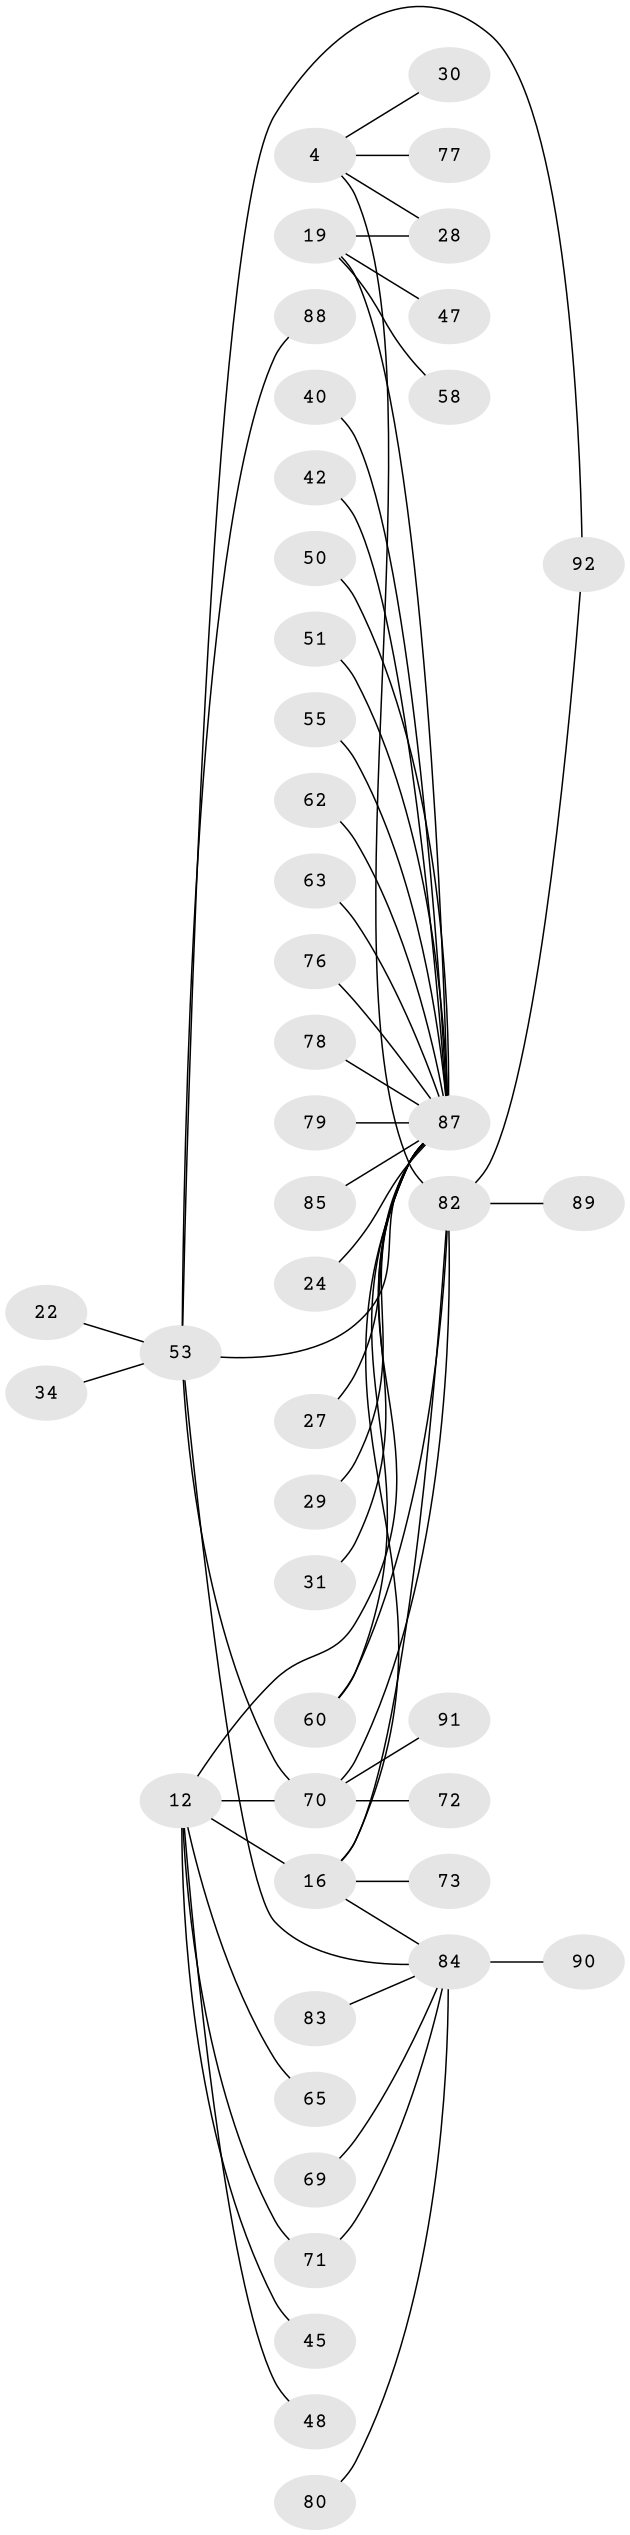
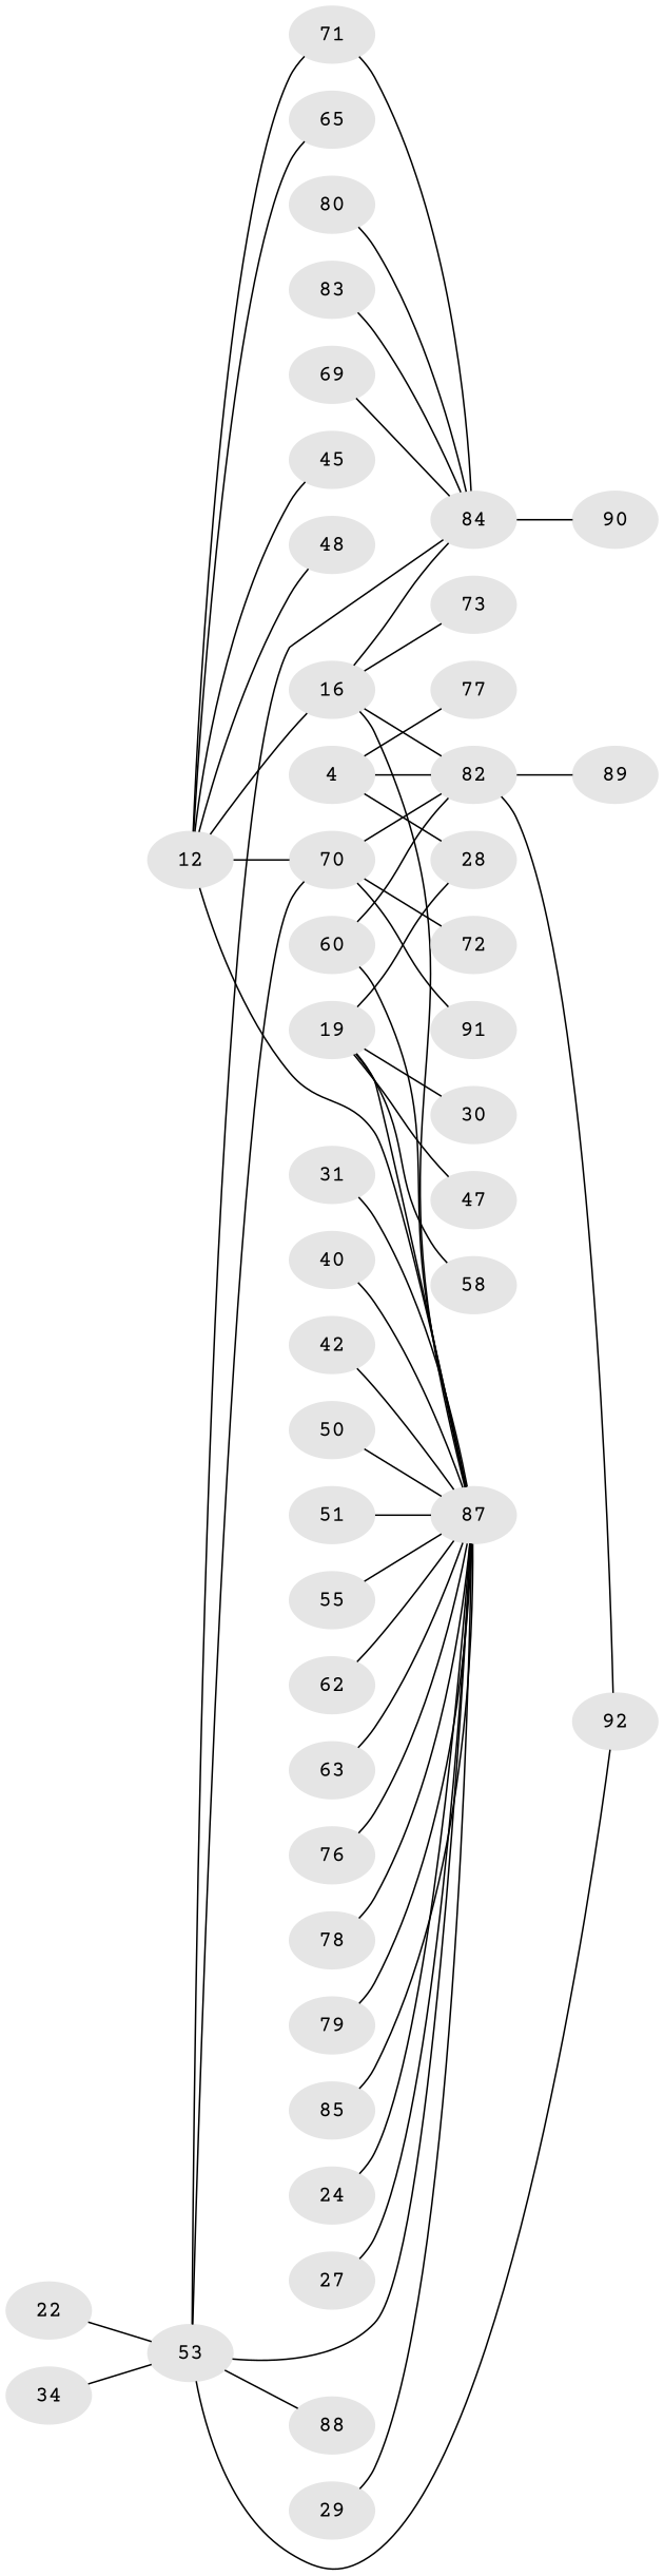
  graph {
    fontname="Courier Prime"
    rankdir=LR
    node [color=gray90 fontname="Courier Prime" style=filled]
    edge [fontname="Courier Prime"]
    4 [super="+2"]
    30
    77
    82 [super="+64"]
    28
    92 [super="+74"]
    89
    87 [super="+67+20+81"]
    12 [super="+10"]
    16 [super="+14"]
    45
    48
    65
    70 [super="+11+56"]
    71
    73
    84 [super="+61+15+26+35+37+52+68"]
    72
    91 [super="+86"]
    90 [super="+54"]
    19 [super="+17"]
    47
    58 [super="+33"]
    53 [super="+44+8"]
    88
    22
    24
    27
    29
    31
    34
    40
    42
    50
    51
    55
    60 [super="+36"]
    62
    63
    69
    76
    78 [super="+21"]
    79 [super="+39"]
    80
    83
    85
-   4 -- 30
+   19 -- 30
    4 -- 77
    4 -- 82 [weight=4]
    4 -- 28 [weight=2]
    82 -- 92
    82 -- 89
    12 -- 87 [weight=4]
    12 -- 16
    12 -- 45
    12 -- 48
    12 -- 65
    12 -- 70 [weight=4]
    12 -- 71
    16 -- 82
    16 -- 87
    16 -- 73
    16 -- 84 [weight=4]
    70 -- 82
    70 -- 72
    70 -- 91
    71 -- 84
    84 -- 90
    19 -- 28
    19 -- 87 [weight=5]
    19 -- 47
    19 -- 58
    53 -- 92
    53 -- 87 [weight=5]
    53 -- 70
    53 -- 84
    53 -- 88
    22 -- 53
    24 -- 87
    27 -- 87
    29 -- 87
    31 -- 87
    34 -- 53
    40 -- 87
    42 -- 87
    50 -- 87
    51 -- 87
    55 -- 87
    60 -- 82
    60 -- 87
    62 -- 87
    63 -- 87
    69 -- 84
    76 -- 87
    78 -- 87
    79 -- 87
    80 -- 84
    83 -- 84
    85 -- 87
  }
